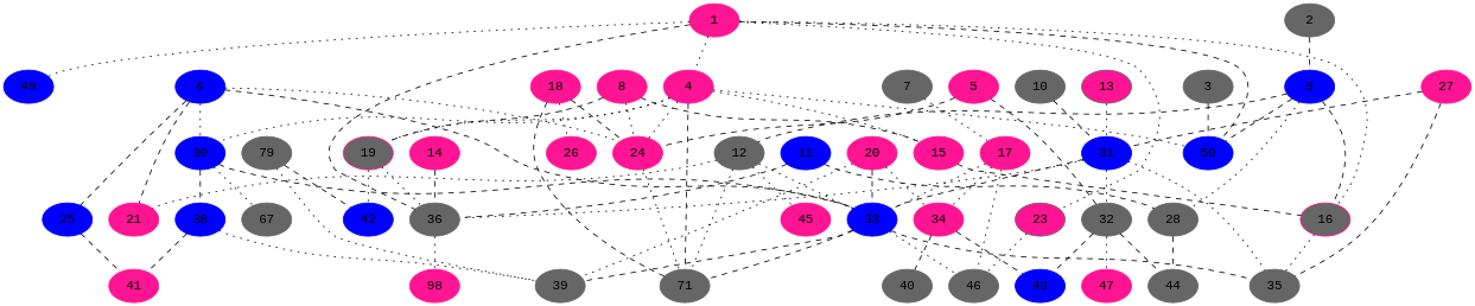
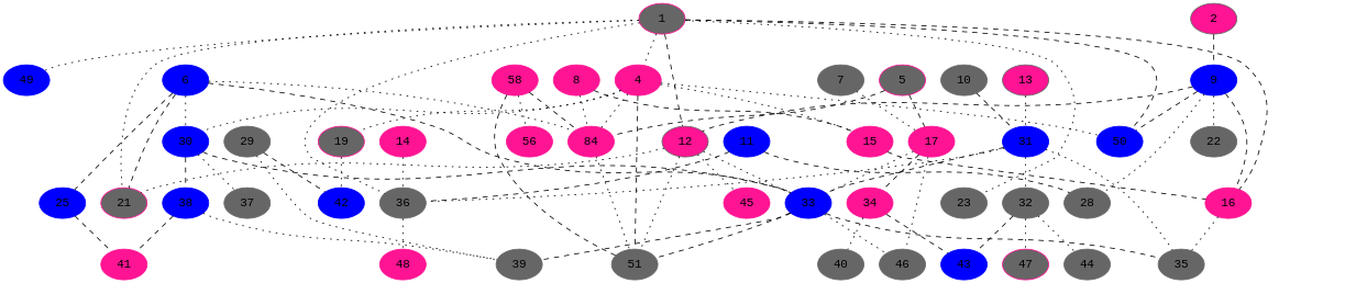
  graph {
    fontname="Liberation Mono"
    node [color=deeppink fontname="Liberation Mono" style=filled]
    edge [fontname="Liberation Mono" style=dotted weight=1.0]
-   1
+   1 [fillcolor=gray40]
    4
-   12 [color=gray40]
-   16 [fillcolor=gray40]
-   21
-   23 [color=gray40 fillcolor=deeppink]
+   12 [color=gray40 fillcolor=deeppink]
+   16
+   21 [fillcolor=gray40]
+   23 [color=gray40]
    36 [color=gray40]
    49 [color=blue]
    50 [color=blue]
    15
    19 [fillcolor=gray40]
-   24
+   24 [label=84]
    30 [color=blue]
-   51 [color=gray40 label=71]
+   51 [color=gray40]
    33 [color=blue]
    45
    35 [color=gray40]
    46 [color=gray40]
-   48 [label=98]
-   2 [color=gray40]
+   48
+   2 [color=gray40 fillcolor=deeppink]
    9 [color=blue]
+   22 [color=gray40]
    28 [color=gray40]
-   3 [color=gray40]
    14
    42 [color=blue]
-   37 [color=gray40 label=67]
+   37 [color=gray40]
    38 [color=blue]
-   5
+   5 [fillcolor=gray40]
    32 [color=gray40]
    44 [color=gray40]
    43 [color=blue]
-   47
+   47 [fillcolor=gray40]
    6 [color=blue]
    25 [color=blue]
    41
    39 [color=gray40]
    7 [color=gray40]
    17
    34
    8
    10 [color=gray40]
    31 [color=blue]
    11 [color=blue]
    13 [color=gray40 fillcolor=deeppink]
    40 [color=gray40]
-   18
-   26
-   20
-   27
-   29 [color=gray40 label=79]
+   18 [label=58]
+   26 [label=56]
+   29 [color=gray40]
    1 -- 4
-   1 -- 16
+   1 -- 12 [style=dashed]
+   1 -- 16 [style=dashed]
+   1 -- 21
    1 -- 23
-   1 -- 36 [style=dashed]
+   1 -- 36
    1 -- 49
    1 -- 50 [style=dashed]
    4 -- 50
    4 -- 15
    4 -- 19
    4 -- 24
    4 -- 30
    4 -- 51 [style=dashed]
    12 -- 21
    12 -- 51
    12 -- 33
    12 -- 45
    16 -- 35
-   23 -- 46
    36 -- 48
    15 -- 16 [style=dashed]
-   19 -- 36
    19 -- 42
    24 -- 51
    30 -- 33 [style=dashed]
    30 -- 37
    30 -- 38 [style=dashed]
    33 -- 51 [style=dashed]
    33 -- 35 [style=dashed]
    33 -- 46
    33 -- 39 [style=dashed]
    2 -- 9 [style=dashed]
    9 -- 12 [style=dashed]
    9 -- 16 [style=dashed]
    9 -- 50 [style=dashed]
+   9 -- 22
    9 -- 28
-   28 -- 44 [style=dashed]
-   3 -- 50 [style=dashed]
-   14 -- 36 [style=dashed]
+   14 -- 36
    38 -- 41 [style=dashed]
    38 -- 39
    5 -- 24 [style=dashed]
-   5 -- 32 [style=dashed]
-   32 -- 44 [style=dashed]
+   5 -- 17 [style=dashed]
+   32 -- 44
    32 -- 43 [style=dashed]
    32 -- 47 [weight=2.0]
    6 -- 21 [style=dashed]
    6 -- 24
    6 -- 30
    6 -- 33 [style=dashed]
    6 -- 25 [style=dashed]
    25 -- 41 [style=dashed]
    7 -- 17
    17 -- 33
    17 -- 46
-   17 -- 34
+   17 -- 34 [style=dashed]
    34 -- 43 [style=dashed]
-   34 -- 40 [style=dashed]
+   34 -- 40
    8 -- 15 [style=dashed]
-   8 -- 19 [style=dashed]
    8 -- 24
    10 -- 31 [style=dashed]
    31 -- 36
    31 -- 33 [style=dashed]
    31 -- 35
    31 -- 32 [weight=2.0]
    11 -- 36 [style=dashed]
    11 -- 28 [style=dashed]
    13 -- 31
    18 -- 24 [style=dashed]
    18 -- 51 [style=dashed]
    18 -- 26
-   20 -- 33 [style=dashed]
-   20 -- 39
-   20 -- 34
-   27 -- 35 [style=dashed]
-   27 -- 31 [style=dashed]
    29 -- 42 [style=dashed]
    29 -- 39
  }
